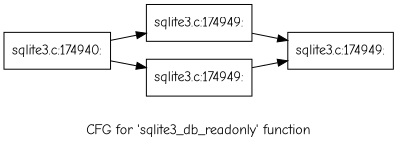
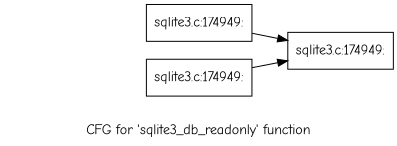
  digraph {
    label="CFG for 'sqlite3_db_readonly' function"
    rankdir=LR
    fontname="Comic Neue"
    node [shape=record fontname="Comic Neue"]
    edge [fontname="Comic Neue"]
-   n1 [label="{sqlite3.c:174940:}"]
    n2 [label="{sqlite3.c:174949:}"]
    n3 [label="{sqlite3.c:174949:}"]
    n4 [label="{sqlite3.c:174949:}"]
-   n1 -> n2
-   n1 -> n3
    n2 -> n4
    n3 -> n4
  }
